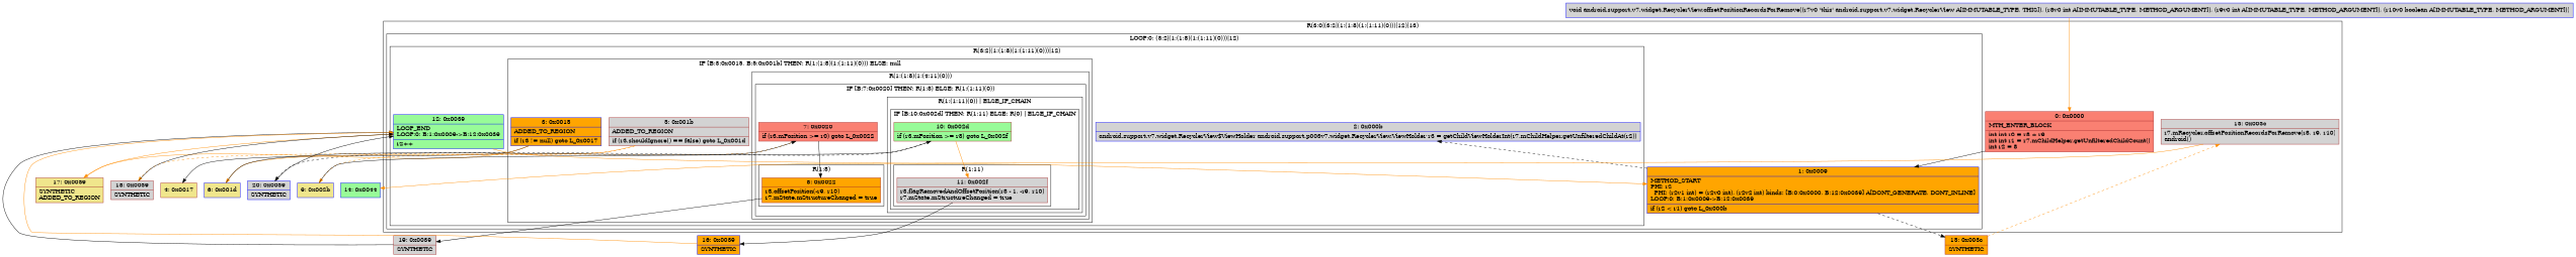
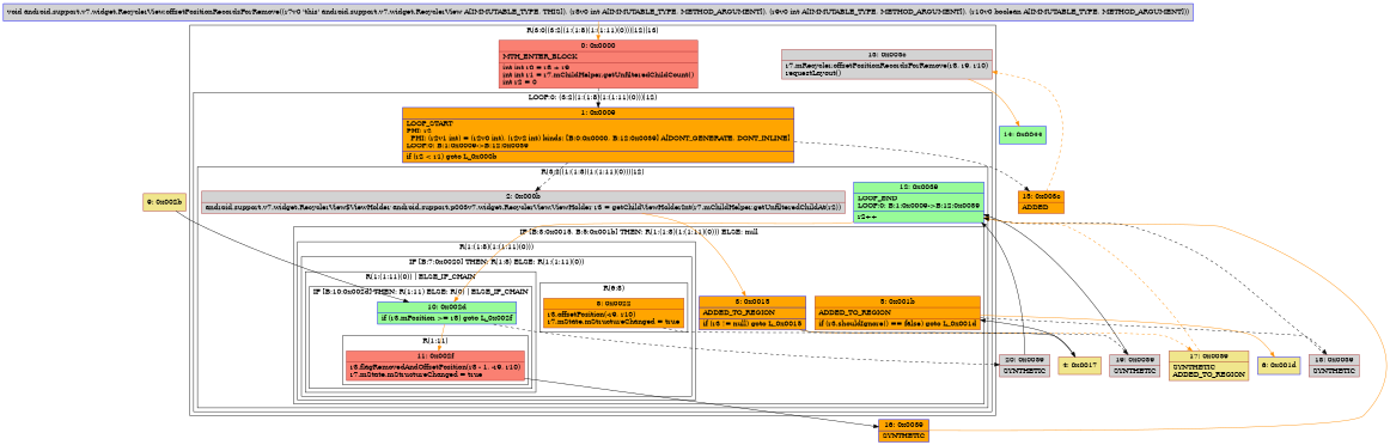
  digraph {
    node [color=brown fillcolor=lightgrey shape=record style=filled]
    edge [color=black]
    n1 [fillcolor=orange label="{8\:\ 0x0022|r3.offsetPosition(\-r9, r10)\lr7.mState.mStructureChanged = true\l}"]
-   n2 [label="{11\:\ 0x002f|r3.flagRemovedAndOffsetPosition(r8 \- 1, \-r9, r10)\lr7.mState.mStructureChanged = true\l}"]
-   n3 [fillcolor=palegreen label="{10\:\ 0x002d|if (r3.mPosition \>= r8) goto L_0x002f\l}"]
-   n4 [fillcolor=salmon label="{7\:\ 0x0020|if (r3.mPosition \>= r0) goto L_0x0022\l}"]
-   n5 [color=blue fillcolor=orange label="{3\:\ 0x0015|ADDED_TO_REGION\l|if (r3 != null) goto L_0x0017\l}"]
-   n6 [label="{5\:\ 0x001b|ADDED_TO_REGION\l|if (r3.shouldIgnore() == false) goto L_0x001d\l}"]
-   n7 [color=blue label="{2\:\ 0x000b|android.support.v7.widget.RecyclerView$ViewHolder android.support.p003v7.widget.RecyclerView.ViewHolder r3 = getChildViewHolderInt(r7.mChildHelper.getUnfilteredChildAt(r2))\l}"]
+   n2 [fillcolor=salmon label="{11\:\ 0x002f|r3.flagRemovedAndOffsetPosition(r8 \- 1, \-r9, r10)\lr7.mState.mStructureChanged = true\l}"]
+   n3 [color=blue fillcolor=palegreen label="{10\:\ 0x002d|if (r3.mPosition \>= r8) goto L_0x002f\l}"]
+   n5 [color=blue fillcolor=orange label="{3\:\ 0x0015|ADDED_TO_REGION\l|if (r3 != null) goto L_0x0015\l}"]
+   n6 [fillcolor=orange label="{5\:\ 0x001b|ADDED_TO_REGION\l|if (r3.shouldIgnore() == false) goto L_0x001d\l}"]
+   n7 [label="{2\:\ 0x000b|android.support.v7.widget.RecyclerView$ViewHolder android.support.p003v7.widget.RecyclerView.ViewHolder r3 = getChildViewHolderInt(r7.mChildHelper.getUnfilteredChildAt(r2))\l}"]
    n8 [color=blue fillcolor=palegreen label="{12\:\ 0x0039|LOOP_END\lLOOP:0: B:1:0x0009\-\>B:12:0x0039\l|r2++\l}"]
-   n9 [color=blue fillcolor=orange label="{1\:\ 0x0009|METHOD_START\lPHI: r2 \l  PHI: (r2v1 int) = (r2v0 int), (r2v2 int) binds: [B:0:0x0000, B:12:0x0039] A[DONT_GENERATE, DONT_INLINE]\lLOOP:0: B:1:0x0009\-\>B:12:0x0039\l|if (r2 \< r1) goto L_0x000b\l}"]
-   n10 [fillcolor=salmon label="{0\:\ 0x0000|MTH_ENTER_BLOCK\l|int int r0 = r8 + r9\lint int r1 = r7.mChildHelper.getUnfilteredChildCount()\lint r2 = 8\l}"]
-   n11 [label="{13\:\ 0x003c|r7.mRecycler.offsetPositionRecordsForRemove(r8, r9, r10)\landroid()\l}"]
+   n9 [color=blue fillcolor=orange label="{1\:\ 0x0009|LOOP_START\lPHI: r2 \l  PHI: (r2v1 int) = (r2v0 int), (r2v2 int) binds: [B:0:0x0000, B:12:0x0039] A[DONT_GENERATE, DONT_INLINE]\lLOOP:0: B:1:0x0009\-\>B:12:0x0039\l|if (r2 \< r1) goto L_0x000b\l}"]
+   n10 [fillcolor=salmon label="{0\:\ 0x0000|MTH_ENTER_BLOCK\l|int int r0 = r8 + r9\lint int r1 = r7.mChildHelper.getUnfilteredChildCount()\lint r2 = 0\l}"]
+   n11 [label="{13\:\ 0x003c|r7.mRecycler.offsetPositionRecordsForRemove(r8, r9, r10)\lrequestLayout()\l}"]
    n12 [label="{19\:\ 0x0039|SYNTHETIC\l}"]
    n13 [color=blue fillcolor=orange label="{16\:\ 0x0039|SYNTHETIC\l}"]
-   n14 [color=blue label="{20\:\ 0x0039|SYNTHETIC\l}"]
-   n15 [color=blue fillcolor=khaki label="{9\:\ 0x002b}"]
+   n14 [label="{20\:\ 0x0039|SYNTHETIC\l}"]
+   n15 [fillcolor=khaki label="{9\:\ 0x002b}"]
    n16 [fillcolor=khaki label="{4\:\ 0x0017}"]
    n17 [fillcolor=khaki label="{17\:\ 0x0039|SYNTHETIC\lADDED_TO_REGION\l}"]
    n18 [color=blue fillcolor=khaki label="{6\:\ 0x001d}"]
    n19 [label="{18\:\ 0x0039|SYNTHETIC\l}"]
-   n20 [fillcolor=orange label="{15\:\ 0x003c|SYNTHETIC\l}"]
+   n20 [fillcolor=orange label="{15\:\ 0x003c|ADDED\l}"]
    n21 [color=blue fillcolor=palegreen label="{14\:\ 0x0044}"]
    n22 [color=blue label="{void android.support.v7.widget.RecyclerView.offsetPositionRecordsForRemove((r7v0 'this' android.support.v7.widget.RecyclerView A[IMMUTABLE_TYPE, THIS]), (r8v0 int A[IMMUTABLE_TYPE, METHOD_ARGUMENT]), (r9v0 int A[IMMUTABLE_TYPE, METHOD_ARGUMENT]), (r10v0 boolean A[IMMUTABLE_TYPE, METHOD_ARGUMENT])) }"]
    subgraph cluster_1 {
      label="R(3:0|(3:2|(1:(1:8)(1:(1:11)(0)))|12)|13)"
      n10
      n11
      subgraph cluster_2 {
        label="LOOP:0: (3:2|(1:(1:8)(1:(1:11)(0)))|12)"
        n9
        subgraph cluster_3 {
          label="R(3:2|(1:(1:8)(1:(1:11)(0)))|12)"
          n7
          n8
          subgraph cluster_4 {
            label="IF [B:3:0x0015, B:5:0x001b] THEN: R(1:(1:8)(1:(1:11)(0))) ELSE: null"
            n5
            n6
            subgraph cluster_5 {
-             label="R(1:(1:8)(1:(4:11)(0)))"
+             label="R(1:(1:8)(1:(1:11)(0)))"
              subgraph cluster_6 {
                label="IF [B:7:0x0020] THEN: R(1:8) ELSE: R(1:(1:11)(0))"
-               n4
                subgraph cluster_7 {
-                 label="R(1:8)"
+                 label="R(6:8)"
                  n1
                }
                subgraph cluster_8 {
                  label="R(1:(1:11)(0)) | ELSE_IF_CHAIN\l"
                  subgraph cluster_9 {
                    label="IF [B:10:0x002d] THEN: R(1:11) ELSE: R(0) | ELSE_IF_CHAIN\l"
                    n3
                    subgraph cluster_10 {
                      label="R(1:11)"
                      n2
                    }
                    subgraph cluster_11 {
                      label="R(0)"
                    }
                  }
                }
              }
            }
          }
        }
      }
    }
-   n1 -> n12
+   n1 -> n12 [style=dashed]
    n2 -> n13
    n3 -> n2 [color=darkorange]
    n3 -> n14 [style=dashed]
-   n4 -> n1
-   n4 -> n15 [color=darkorange style=dashed]
    n5 -> n16
-   n5 -> n17 [color=darkorange style=solid]
+   n5 -> n17 [color=darkorange style=dashed]
    n6 -> n18 [color=darkorange]
-   n6 -> n19 [color=darkorange style=dashed]
-   n8 -> n9 [color=darkorange]
+   n6 -> n19 [style=dashed]
+   n7 -> n5 [color=darkorange]
+   n8 -> n3 [color=darkorange]
    n9 -> n7 [style=dashed]
    n9 -> n20 [style=dashed]
-   n10 -> n9
+   n10 -> n9 [style=dashed]
    n11 -> n21 [color=darkorange]
    n12 -> n8
    n13 -> n8 [color=darkorange]
    n14 -> n8
    n15 -> n3
-   n17 -> n8 [color=darkorange]
-   n18 -> n4
-   n19 -> n8
+   n16 -> n6
+   n17 -> n8 [color=darkorange style=dashed]
+   n19 -> n8 [style=dashed]
    n20 -> n11 [color=darkorange style=dashed]
    n22 -> n10 [color=darkorange]
  }
